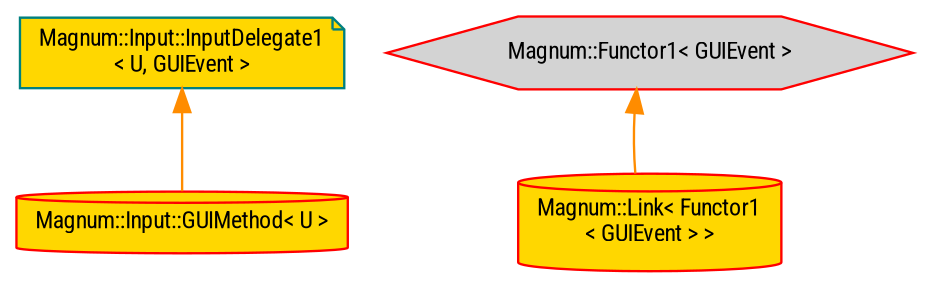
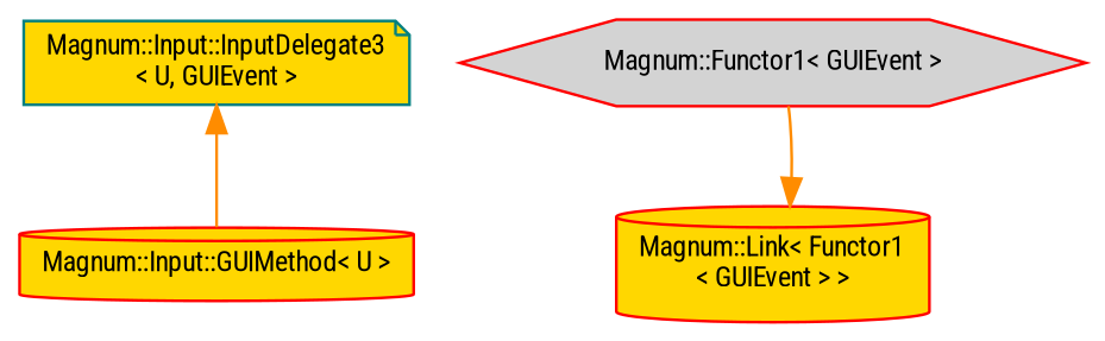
  digraph {
    fontname="Roboto Condensed"
    node [color=red fillcolor=gold fontname="Roboto Condensed" fontsize=10 shape=cylinder style=filled]
    edge [color=darkorange dir=back fontname="Roboto Condensed" fontsize=10 labelfontname=Helvetica labelfontsize=10 style=solid]
    n1 [fontcolor=black height=0.2 label="Magnum::Input::GUIMethod\< U \>" width=0.4]
-   n2 [color=teal height=0.2 label="Magnum::Input::InputDelegate1\l\< U, GUIEvent \>" shape=note width=0.4]
+   n2 [color=teal height=0.2 label="Magnum::Input::InputDelegate3\l\< U, GUIEvent \>" shape=note width=0.4]
    n3 [fillcolor=lightgrey height=0.2 label="Magnum::Functor1\< GUIEvent \>" shape=hexagon width=0.4]
    n4 [height=0.2 label="Magnum::Link\< Functor1\l\< GUIEvent \> \>" width=0.4]
    n2 -> n1
-   n3 -> n4
+   n4 -> n3
  }
